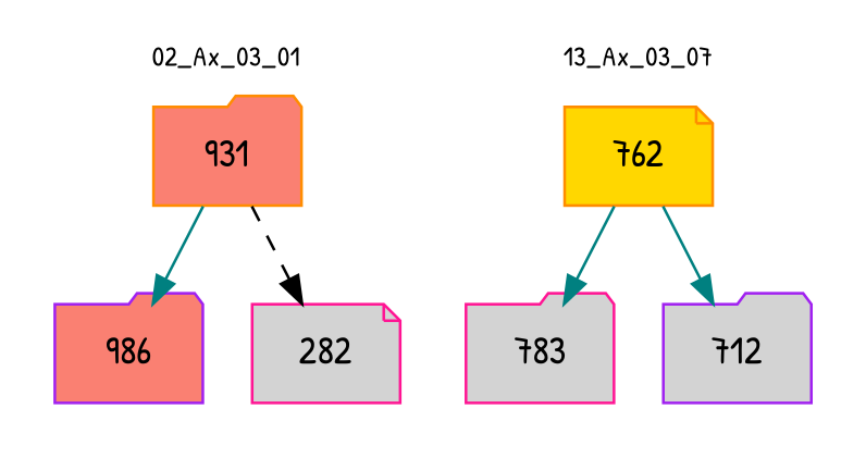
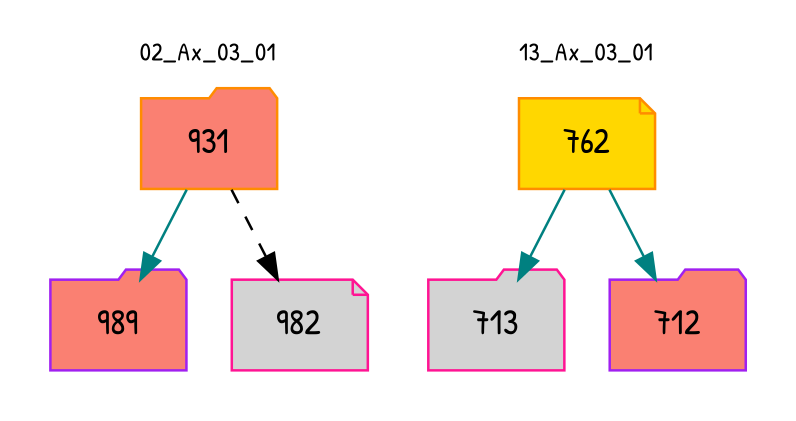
  digraph {
    fontname="Patrick Hand"
    node [color=darkorange fillcolor=lightgrey fontname="Patrick Hand" shape=folder style=filled]
    edge [color=teal fontname="Patrick Hand" style=solid]
    n1 [fillcolor=salmon label=931]
-   n2 [color=purple fillcolor=salmon label=986]
-   n3 [color=deeppink label=282 shape=note]
+   n2 [color=purple fillcolor=salmon label=989]
+   n3 [color=deeppink label=982 shape=note]
    n4 [fillcolor=gold label=762 shape=note]
-   n5 [color=deeppink label=783]
-   n6 [color=purple label=712]
+   n5 [color=deeppink label=713]
+   n6 [color=purple fillcolor=salmon label=712]
    subgraph cluster_1 {
      color=white
      fontsize=10
      label="02_Ax_03_01"
      n1
      n2
      n3
    }
    subgraph cluster_2 {
      color=white
      fontsize=10
-     label="13_Ax_03_07"
+     label="13_Ax_03_01"
      n4
      n5
      n6
    }
    n1 -> n2
    n1 -> n3 [color=black style=dashed]
    n4 -> n5
    n4 -> n6
  }
